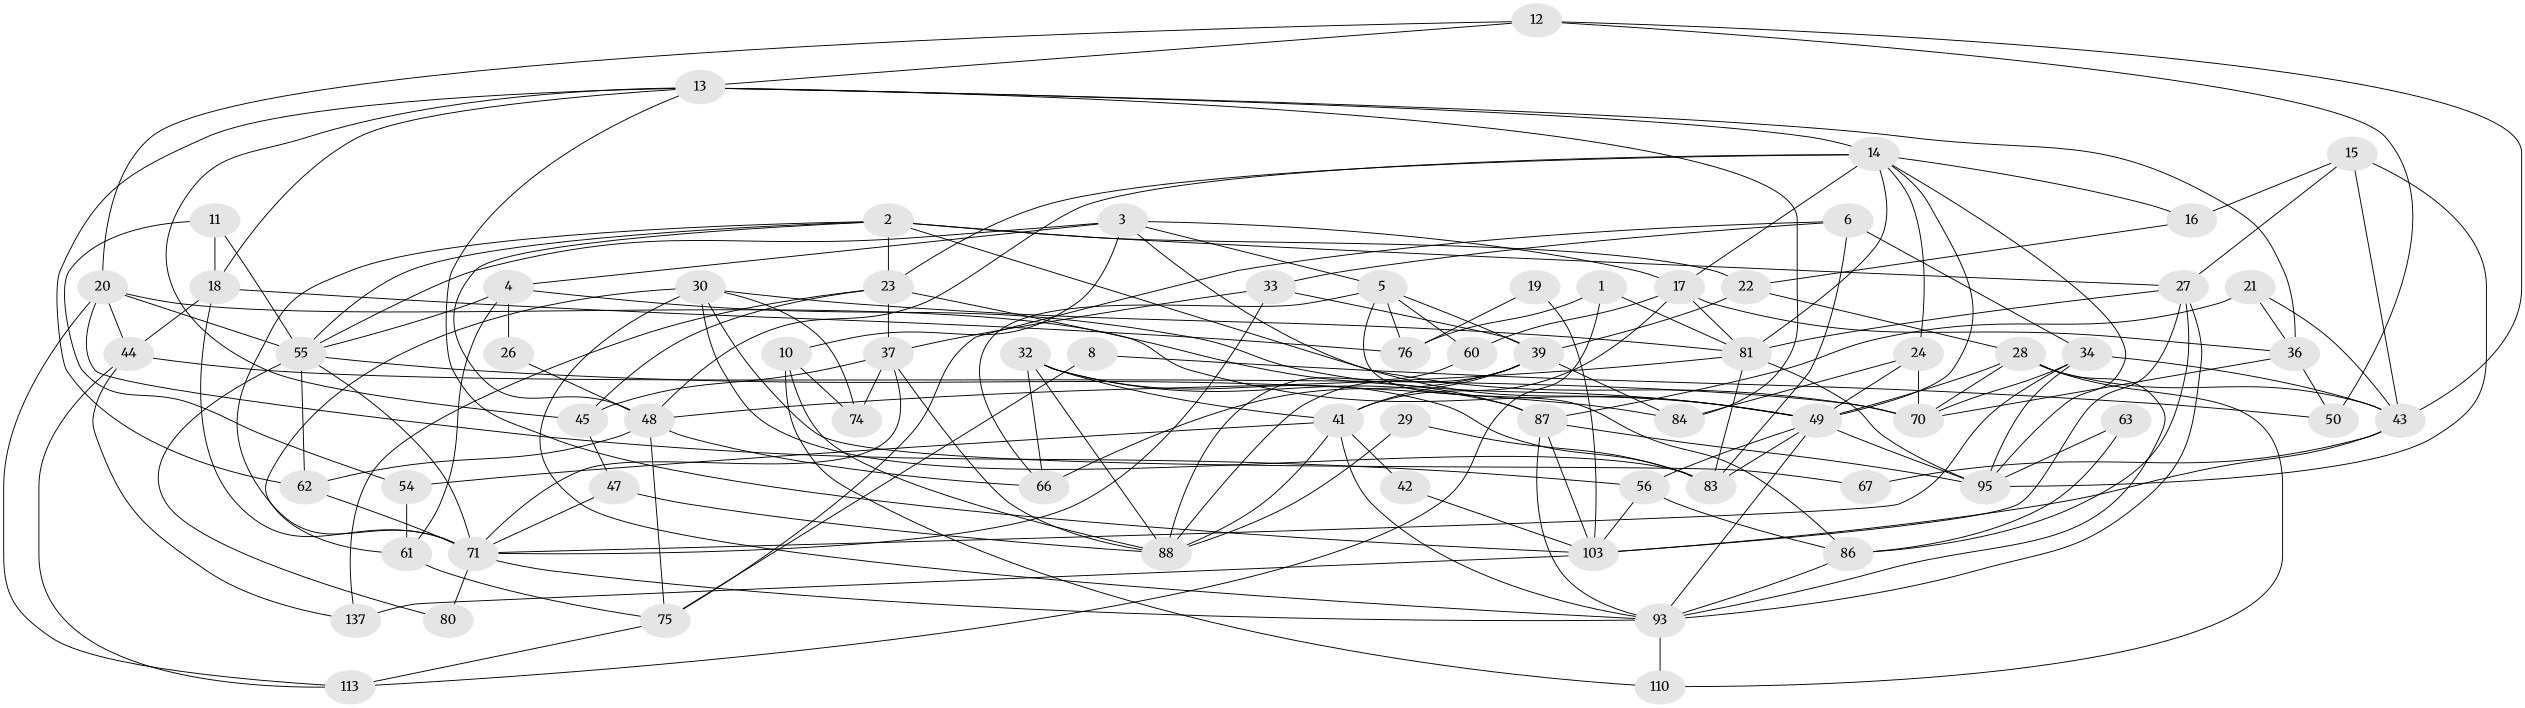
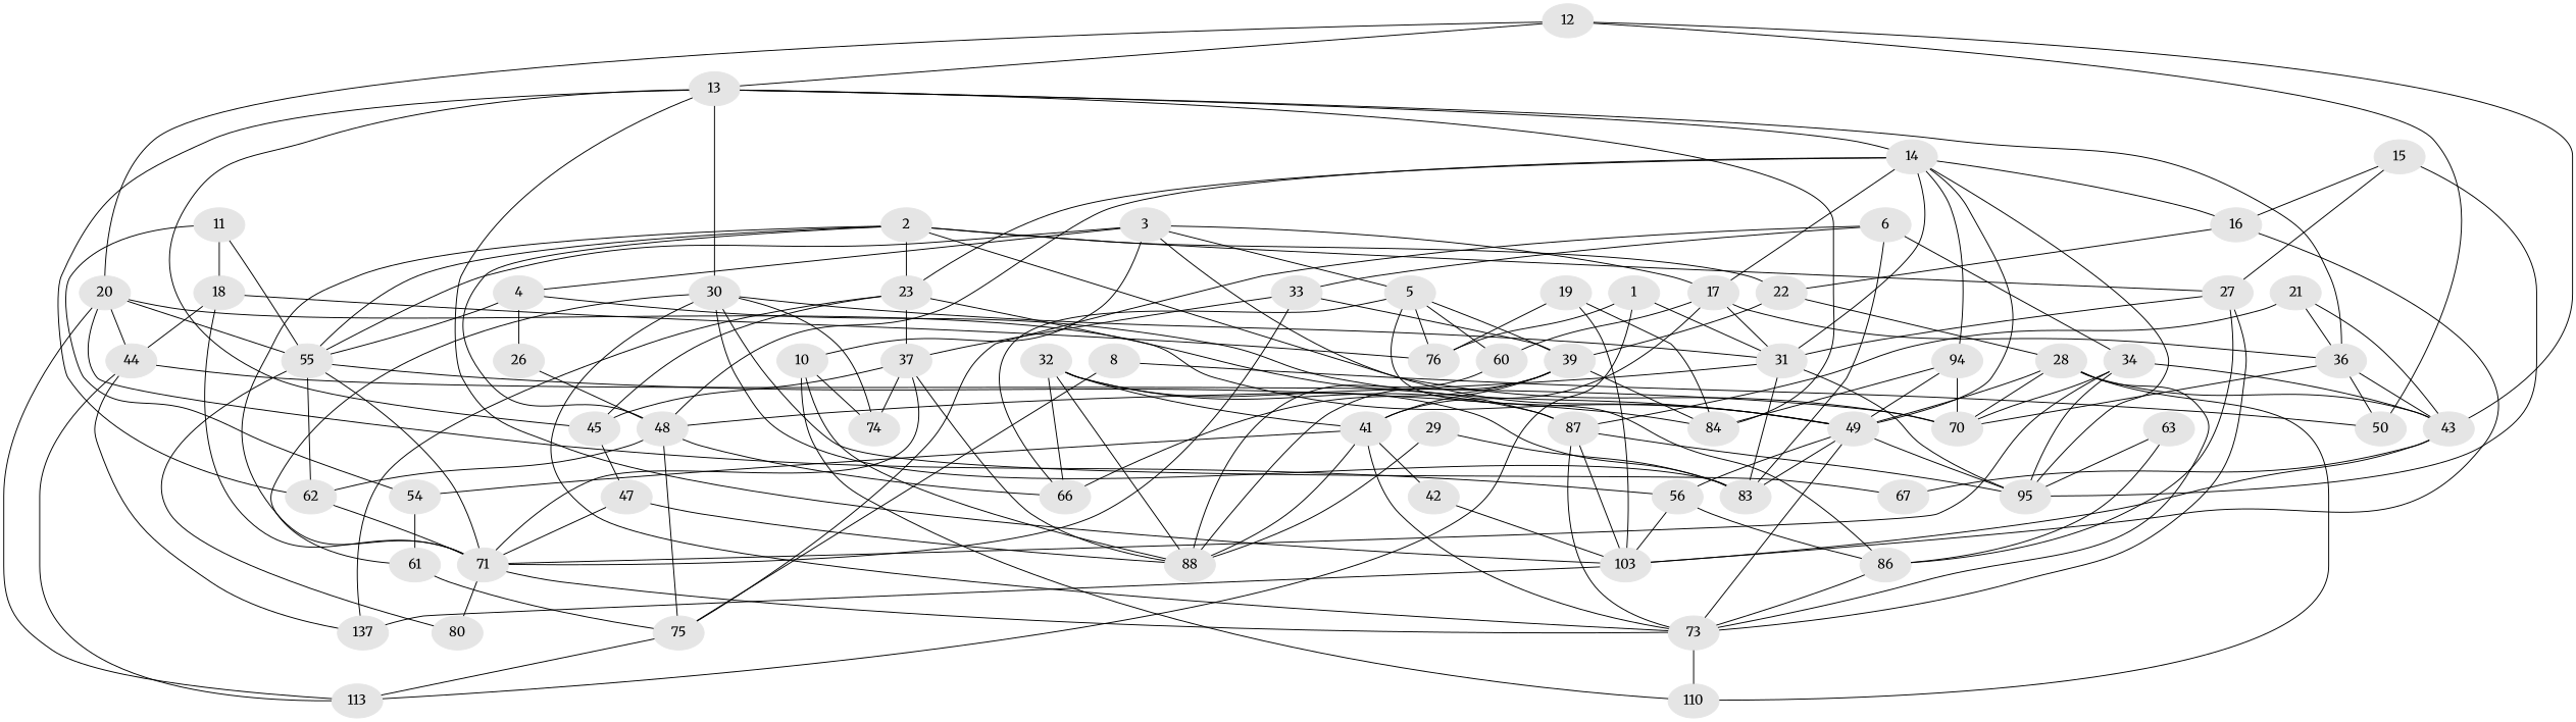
  graph {
    fontname=Merriweather
    node [color=gray90 fontname=Merriweather style=filled]
    edge [fontname=Merriweather]
-   31 [super="+64" label=81]
+   31 [super="+64"]
    48 [super="+96"]
    83 [super="+92"]
    95 [super="+105"]
    1
    76
    113
    2 [super="+82"]
    22 [super="+25"]
    23 [super="+57"]
    27 [super="+58"]
    n12 [label=55]
    70 [super="+104"]
    71 [super="+109"]
    39 [super="+112"]
    28 [super="+51"]
    45
    87
    37 [super="+89"]
    n20 [label=137]
    86
    103 [super="+108"]
-   93 [super="+99"]
+   93 [super="+99" label=73]
    66 [super="+77"]
    75 [super="+101"]
    62 [super="+85"]
    80
    84 [super="+98"]
    3 [super="+100"]
    4 [super="+94"]
    5 [super="+7"]
    10 [super="+73"]
    17 [super="+72"]
    49 [super="+55"]
    26
    61
    60
    74
    88 [super="+97"]
    110
    36
    41 [super="+81"]
    56
    6 [super="+46"]
    33
    34 [super="+38"]
    43 [super="+102"]
    8
    50
    42
    11 [super="+40"]
    18
    54
    44 [super="+59"]
    12 [super="+35"]
    13 [super="+106"]
    20 [super="+69"]
    14 [super="+65"]
    30 [super="+91"]
    67
    16 [super="+79"]
-   24 [super="+53"]
+   24 [super="+53" label=94]
    47 [super="+111"]
    15 [super="+68"]
    19
    21
    29
    32 [super="+90"]
    63
    31 -- 48
    31 -- 83
    31 -- 95
    48 -- 66
    48 -- 75
    48 -- 62
    1 -- 31
    1 -- 76
    1 -- 113
    2 -- 48
    2 -- 22
    2 -- 23
    2 -- 27
    2 -- n12
    2 -- 70
    2 -- 71
    22 -- 39
    22 -- 28
    23 -- 45
    23 -- 87
    23 -- 37
    23 -- n20
    27 -- 31
    27 -- 86
-   27 -- 103
+   16 -- 103
    27 -- 93
    n12 -- 71
    n12 -- 62
    n12 -- 80
    n12 -- 84
    71 -- 93
    71 -- 80
    39 -- 66
    39 -- 84
    39 -- 88
    39 -- 41
    28 -- 70
    28 -- 93
    28 -- 49
    28 -- 110
    28 -- 43
    45 -- 47
    87 -- 95
    87 -- 103
    87 -- 93
    37 -- 71
    37 -- 45
    37 -- 74
    37 -- 88
    86 -- 93
    103 -- n20
    93 -- 110
    75 -- 113
    62 -- 71 [weight=2]
    3 -- n12
    3 -- 4
    3 -- 5
    3 -- 10
    3 -- 17
    3 -- 49
    4 -- n12
    4 -- 49
    4 -- 26
-   4 -- 61
    5 -- 76
    5 -- 39
    5 -- 86
    5 -- 66
    5 -- 60
    10 -- 74
    10 -- 88
    10 -- 110
    17 -- 31
    17 -- 60
    17 -- 36
    17 -- 41
    49 -- 83
    49 -- 95
    49 -- 93
    49 -- 56
    26 -- 48
    61 -- 75
    60 -- 88
    36 -- 70
    36 -- 50
    41 -- 93
    41 -- 88
    41 -- 42
    41 -- 54
    56 -- 86
    56 -- 103
    6 -- 83
    6 -- 75
    6 -- 33
    6 -- 34
    33 -- 71
    33 -- 39
    33 -- 37
    34 -- 95
    34 -- 70
    34 -- 71
    34 -- 43 [weight=2]
    43 -- 103
    43 -- 67
    8 -- 75
    8 -- 50
    42 -- 103
    11 -- n12
    11 -- 18
    11 -- 54
    18 -- 76
    18 -- 71
    18 -- 44
    54 -- 61
    44 -- 113
    44 -- 70
    44 -- n20
    12 -- 43
    12 -- 50
    12 -- 13
    12 -- 20
    13 -- 45
    13 -- 103
    13 -- 62
    13 -- 84
    13 -- 36
    13 -- 14
-   13 -- 18
+   13 -- 30
    20 -- 113
    20 -- n12
    20 -- 49
    20 -- 56
    20 -- 44
    14 -- 31
    14 -- 48
    14 -- 95
    14 -- 23
    14 -- 17 [weight=2]
    14 -- 49
    14 -- 16
    14 -- 24
    30 -- 31
    30 -- 83
    30 -- 93
    30 -- 61
    30 -- 74
    30 -- 67
    16 -- 22
    24 -- 70
    24 -- 84
    24 -- 49
    47 -- 71
    47 -- 88
    15 -- 95
    15 -- 27
-   15 -- 43
+   36 -- 43
    15 -- 16
    19 -- 76
    19 -- 103
+   19 -- 84
    21 -- 87
    21 -- 36
    21 -- 43
    29 -- 83
    29 -- 88
    32 -- 83
    32 -- 87
    32 -- 66
    32 -- 88
    32 -- 41
    63 -- 95
    63 -- 86
  }
